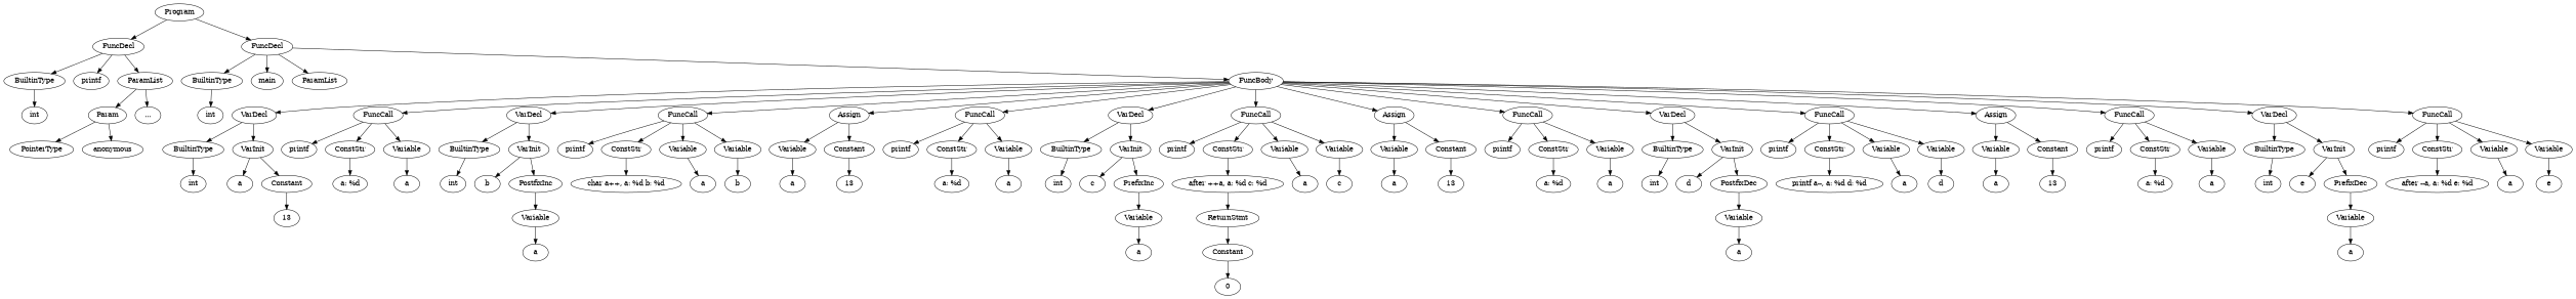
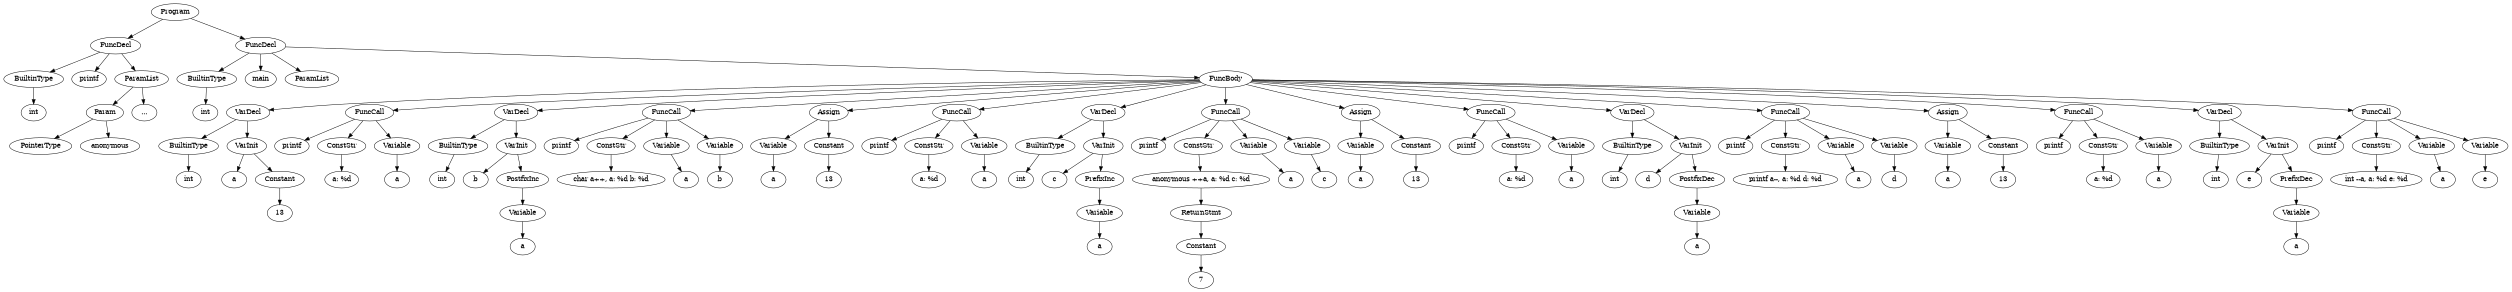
  digraph {
    n1 [label=Program]
    n2 [label=FuncDecl]
    n3 [label=FuncDecl]
    n4 [label=BuiltinType]
    n5 [label=printf]
    n6 [label=ParamList]
    n7 [label=BuiltinType]
    n8 [label=main]
    n9 [label=ParamList]
    n10 [label=FuncBody]
    n11 [label=int]
    n12 [label=Param]
    n13 [label="..."]
    n14 [label=PointerType]
    n15 [label=anonymous]
    n16 [label=int]
    n17 [label=VarDecl]
    n18 [label=FuncCall]
    n19 [label=VarDecl]
    n20 [label=FuncCall]
    n21 [label=Assign]
    n22 [label=FuncCall]
    n23 [label=VarDecl]
    n24 [label=FuncCall]
    n25 [label=Assign]
    n26 [label=FuncCall]
    n27 [label=VarDecl]
    n28 [label=FuncCall]
    n29 [label=Assign]
    n30 [label=FuncCall]
    n31 [label=VarDecl]
    n32 [label=FuncCall]
    n33 [label=BuiltinType]
    n34 [label=VarInit]
    n35 [label=printf]
    n36 [label=ConstStr]
    n37 [label=Variable]
    n38 [label=BuiltinType]
    n39 [label=VarInit]
    n40 [label=printf]
    n41 [label=ConstStr]
    n42 [label=Variable]
    n43 [label=Variable]
    n44 [label=Variable]
    n45 [label=Constant]
    n46 [label=printf]
    n47 [label=ConstStr]
    n48 [label=Variable]
    n49 [label=BuiltinType]
    n50 [label=VarInit]
    n51 [label=printf]
    n52 [label=ConstStr]
    n53 [label=Variable]
    n54 [label=Variable]
    n55 [label=Variable]
    n56 [label=Constant]
    n57 [label=printf]
    n58 [label=ConstStr]
    n59 [label=Variable]
    n60 [label=BuiltinType]
    n61 [label=VarInit]
    n62 [label=printf]
    n63 [label=ConstStr]
    n64 [label=Variable]
    n65 [label=Variable]
    n66 [label=Variable]
    n67 [label=Constant]
    n68 [label=printf]
    n69 [label=ConstStr]
    n70 [label=Variable]
    n71 [label=BuiltinType]
    n72 [label=VarInit]
    n73 [label=printf]
    n74 [label=ConstStr]
    n75 [label=Variable]
    n76 [label=Variable]
    n77 [label=ReturnStmt]
    n78 [label=Constant]
    n79 [label=int]
    n80 [label=a]
    n81 [label=Constant]
    n82 [label=13]
    n83 [label="a: %d"]
    n84 [label=a]
    n85 [label=int]
    n86 [label=b]
    n87 [label=PostfixInc]
    n88 [label=Variable]
    n89 [label=a]
    n90 [label="char a++, a: %d b: %d"]
    n91 [label=a]
    n92 [label=b]
    n93 [label=a]
    n94 [label=13]
    n95 [label="a: %d"]
    n96 [label=a]
    n97 [label=int]
    n98 [label=c]
    n99 [label=PrefixInc]
    n100 [label=Variable]
    n101 [label=a]
-   n102 [label="after ++a, a: %d c: %d"]
+   n102 [label="anonymous ++a, a: %d c: %d"]
    n103 [label=a]
    n104 [label=c]
    n105 [label=a]
    n106 [label=13]
    n107 [label="a: %d"]
    n108 [label=a]
    n109 [label=int]
    n110 [label=d]
    n111 [label=PostfixDec]
    n112 [label=Variable]
    n113 [label=a]
    n114 [label="printf a--, a: %d d: %d"]
    n115 [label=a]
    n116 [label=d]
    n117 [label=a]
    n118 [label=13]
    n119 [label="a: %d"]
    n120 [label=a]
    n121 [label=int]
    n122 [label=e]
    n123 [label=PrefixDec]
    n124 [label=Variable]
    n125 [label=a]
-   n126 [label="after --a, a: %d e: %d"]
+   n126 [label="int --a, a: %d e: %d"]
    n127 [label=a]
    n128 [label=e]
-   n129 [label=0]
+   n129 [label=7]
    n1 -> n2
    n1 -> n3
    n2 -> n4
    n2 -> n5
    n2 -> n6
    n3 -> n7
    n3 -> n8
    n3 -> n9
    n3 -> n10
    n4 -> n11
    n6 -> n12
    n6 -> n13
    n7 -> n16
    n10 -> n17
    n10 -> n18
    n10 -> n19
    n10 -> n20
    n10 -> n21
    n10 -> n22
    n10 -> n23
    n10 -> n24
    n10 -> n25
    n10 -> n26
    n10 -> n27
    n10 -> n28
    n10 -> n29
    n10 -> n30
    n10 -> n31
    n10 -> n32
    n12 -> n14
    n12 -> n15
    n17 -> n33
    n17 -> n34
    n18 -> n35
    n18 -> n36
    n18 -> n37
    n19 -> n38
    n19 -> n39
    n20 -> n40
    n20 -> n41
    n20 -> n42
    n20 -> n43
    n21 -> n44
    n21 -> n45
    n22 -> n46
    n22 -> n47
    n22 -> n48
    n23 -> n49
    n23 -> n50
    n24 -> n51
    n24 -> n52
    n24 -> n53
    n24 -> n54
    n25 -> n55
    n25 -> n56
    n26 -> n57
    n26 -> n58
    n26 -> n59
    n27 -> n60
    n27 -> n61
    n28 -> n62
    n28 -> n63
    n28 -> n64
    n28 -> n65
    n29 -> n66
    n29 -> n67
    n30 -> n68
    n30 -> n69
    n30 -> n70
    n31 -> n71
    n31 -> n72
    n32 -> n73
    n32 -> n74
    n32 -> n75
    n32 -> n76
    n33 -> n79
    n34 -> n80
    n34 -> n81
    n36 -> n83
    n37 -> n84
    n38 -> n85
    n39 -> n86
    n39 -> n87
    n41 -> n90
    n42 -> n91
    n43 -> n92
    n44 -> n93
    n45 -> n94
    n47 -> n95
    n48 -> n96
    n49 -> n97
    n50 -> n98
    n50 -> n99
    n52 -> n102
    n53 -> n103
    n54 -> n104
    n55 -> n105
    n56 -> n106
    n58 -> n107
    n59 -> n108
    n60 -> n109
    n61 -> n110
    n61 -> n111
    n63 -> n114
    n64 -> n115
    n65 -> n116
    n66 -> n117
    n67 -> n118
    n69 -> n119
    n70 -> n120
    n71 -> n121
    n72 -> n122
    n72 -> n123
    n74 -> n126
    n75 -> n127
    n76 -> n128
    n77 -> n78
    n78 -> n129
    n81 -> n82
    n87 -> n88
    n88 -> n89
    n99 -> n100
    n100 -> n101
    n102 -> n77
    n111 -> n112
    n112 -> n113
    n123 -> n124
    n124 -> n125
  }
